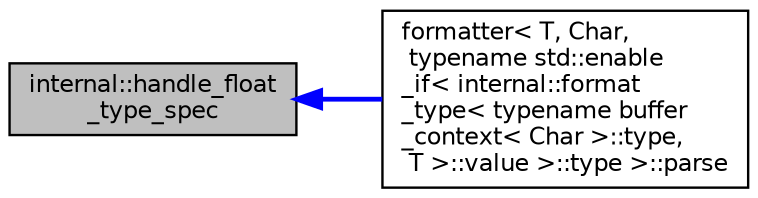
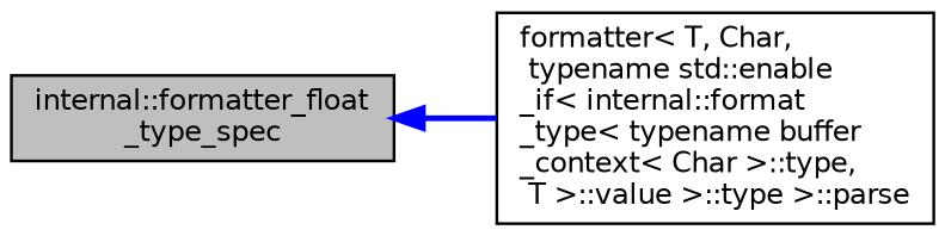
  digraph {
    rankdir=LR
    node [color=black fontname=Helvetica fontsize=10 shape=record style=filled]
-   n1 [fillcolor=grey75 fontcolor=black height=0.2 label="internal::handle_float\l_type_spec" width=0.4]
+   n1 [fillcolor=grey75 fontcolor=black height=0.2 label="internal::formatter_float\l_type_spec" width=0.4]
    n2 [fillcolor=white height=0.2 label="formatter\< T, Char,\l typename std::enable\l_if\< internal::format\l_type\< typename buffer\l_context\< Char \>::type,\l T \>::value \>::type \>::parse" width=0.4]
    n1 -> n2 [color=blue dir=back fontname=Helvetica fontsize=10 labelfontname=Helvetica labelfontsize=10 style=bold]
  }
